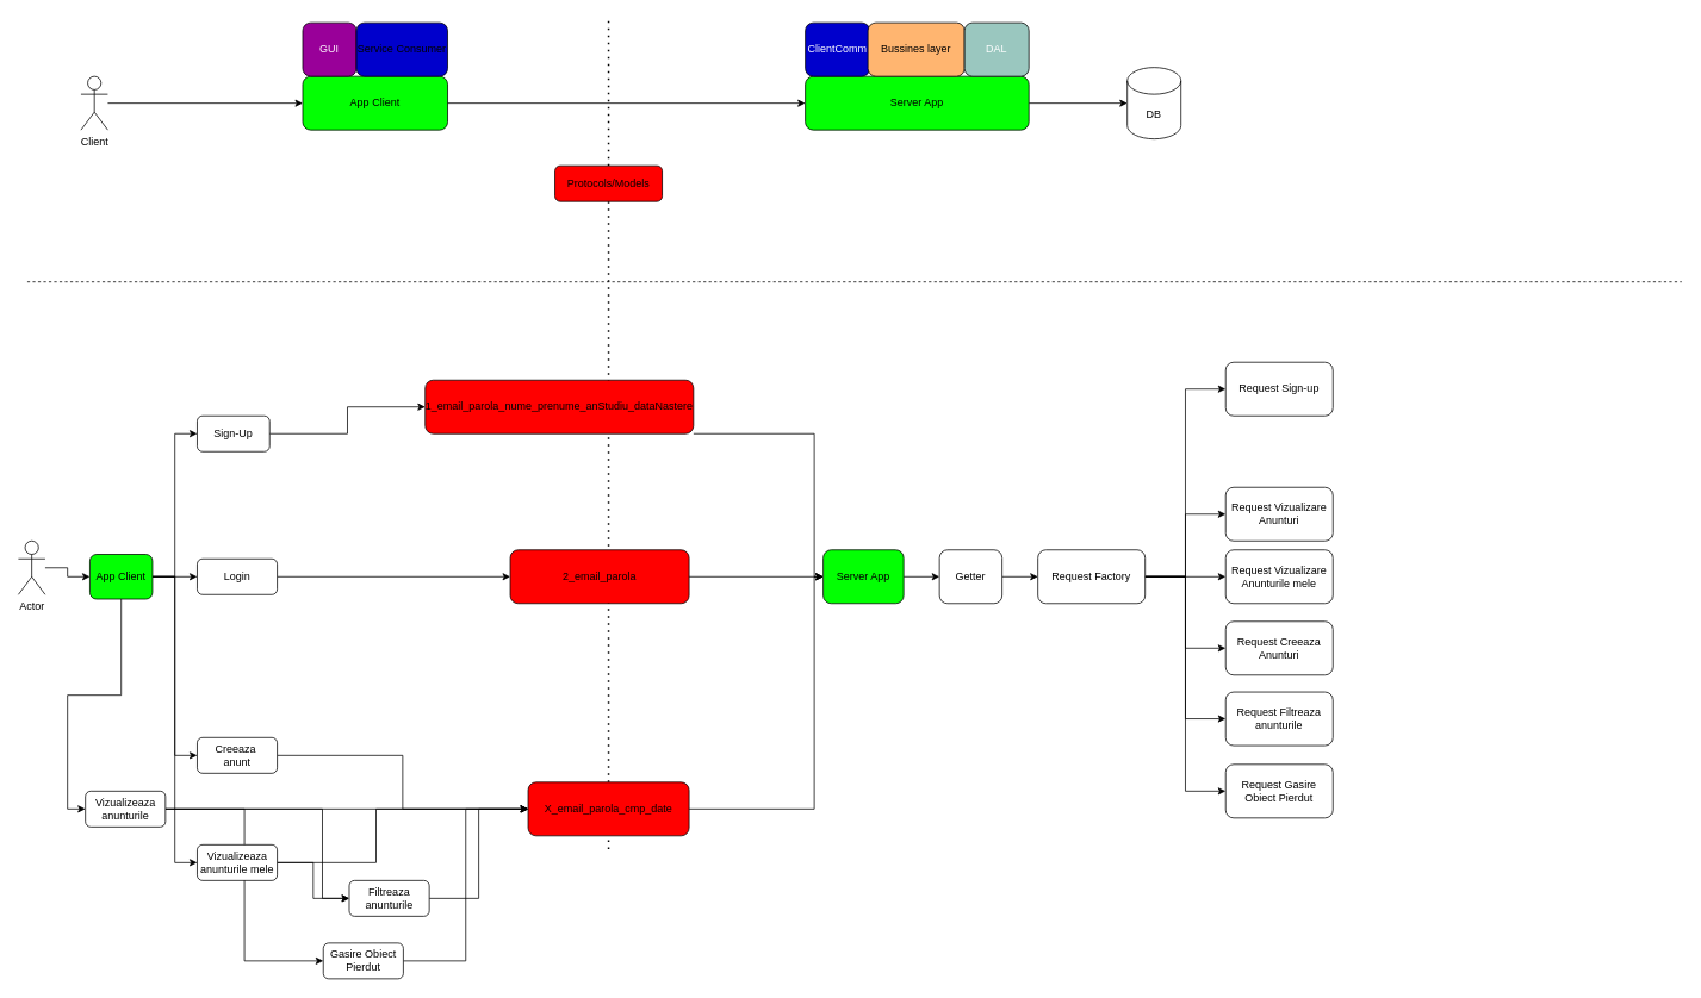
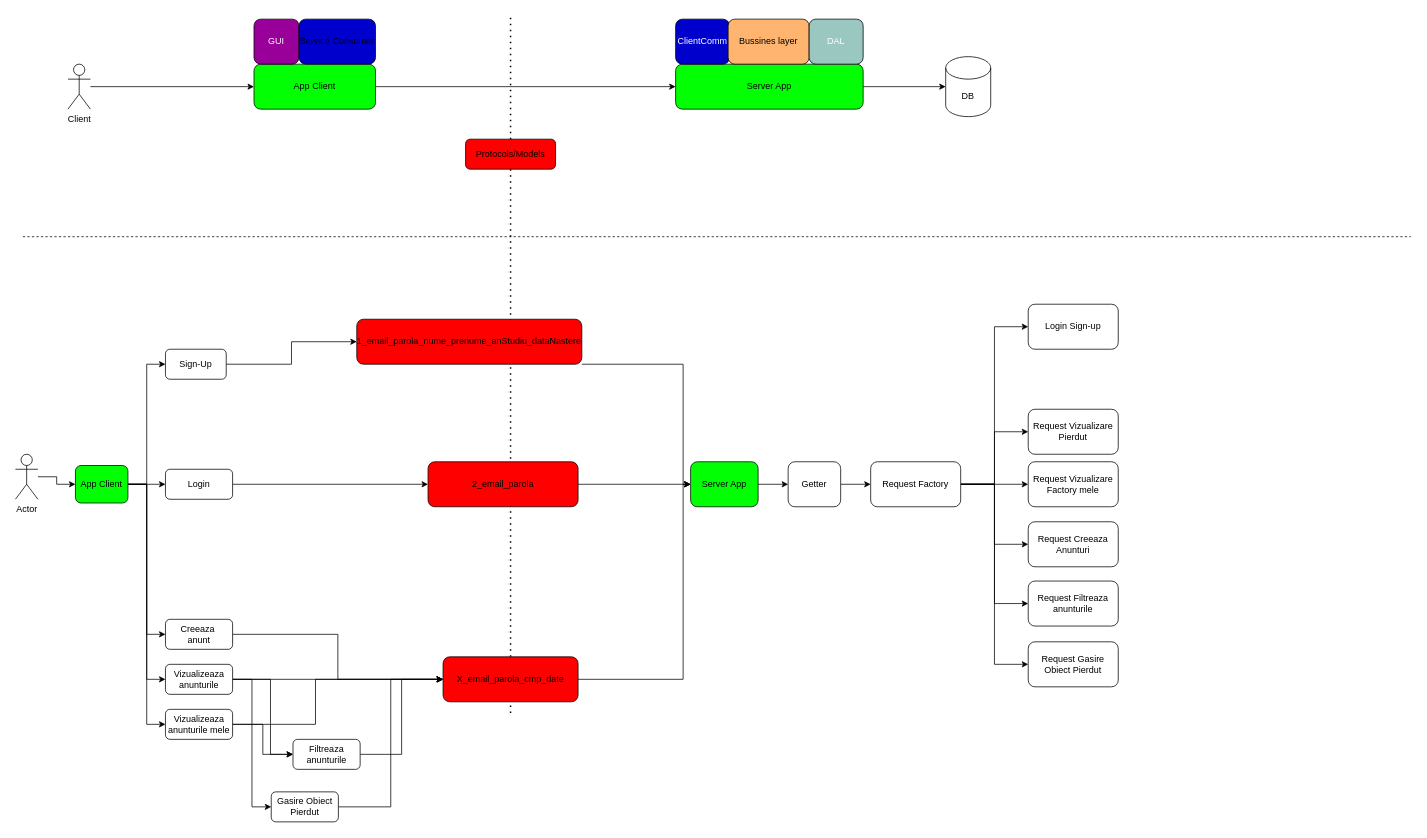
  <mxCell id="0" value="" />
  <mxCell id="1" parent="0" />
  <mxCell id="2" style="edgeStyle=orthogonalEdgeStyle;rounded=0;orthogonalLoop=1;jettySize=auto;html=1;fontColor=#FFFFFF;" parent="1" source="3" target="5" edge="1"><mxGeometry relative="1" as="geometry" /></mxCell>
  <mxCell id="3" value="Client&lt;br&gt;" style="shape=umlActor;verticalLabelPosition=bottom;verticalAlign=top;html=1;outlineConnect=0;" parent="1" vertex="1"><mxGeometry x="90" y="85" width="30" height="60" as="geometry" /></mxCell>
  <mxCell id="4" style="edgeStyle=orthogonalEdgeStyle;rounded=0;orthogonalLoop=1;jettySize=auto;html=1;entryX=0;entryY=0.5;entryDx=0;entryDy=0;fontColor=#FFFFFF;" parent="1" source="5" target="9" edge="1"><mxGeometry relative="1" as="geometry" /></mxCell>
  <mxCell id="5" value="App Client" style="rounded=1;whiteSpace=wrap;html=1;fillColor=#03FF03;" parent="1" vertex="1"><mxGeometry x="338" y="85" width="162" height="60" as="geometry" /></mxCell>
  <mxCell id="6" value="&lt;font color=&quot;#ffffff&quot;&gt;GUI&lt;/font&gt;" style="rounded=1;whiteSpace=wrap;html=1;fillColor=#990099;" parent="1" vertex="1"><mxGeometry x="338" y="25" width="60" height="60" as="geometry" /></mxCell>
  <mxCell id="7" value="Service Consumer" style="rounded=1;whiteSpace=wrap;html=1;fillColor=#0000CC;" parent="1" vertex="1"><mxGeometry x="398" y="25" width="102" height="60" as="geometry" /></mxCell>
  <mxCell id="8" style="edgeStyle=orthogonalEdgeStyle;rounded=0;orthogonalLoop=1;jettySize=auto;html=1;entryX=0;entryY=0.5;entryDx=0;entryDy=0;entryPerimeter=0;fontColor=#000000;" parent="1" source="9" target="13" edge="1"><mxGeometry relative="1" as="geometry" /></mxCell>
  <mxCell id="9" value="Server App" style="rounded=1;whiteSpace=wrap;html=1;fillColor=#03FF03;" parent="1" vertex="1"><mxGeometry x="900" y="85" width="250" height="60" as="geometry" /></mxCell>
  <mxCell id="10" value="&lt;font color=&quot;#ffffff&quot;&gt;ClientComm&lt;/font&gt;" style="rounded=1;whiteSpace=wrap;html=1;fillColor=#0000CC;" parent="1" vertex="1"><mxGeometry x="900" y="25" width="72" height="60" as="geometry" /></mxCell>
  <mxCell id="11" value="&lt;font&gt;Bussines layer&lt;/font&gt;" style="rounded=1;whiteSpace=wrap;html=1;fillColor=#FFB570;strokeColor=#000000;fontColor=#000000;" parent="1" vertex="1"><mxGeometry x="970" y="25" width="108" height="60" as="geometry" /></mxCell>
  <mxCell id="12" value="&lt;font color=&quot;#ffffff&quot;&gt;DAL&lt;/font&gt;" style="rounded=1;whiteSpace=wrap;html=1;fillColor=#9AC7BF;" parent="1" vertex="1"><mxGeometry x="1078" y="25" width="72" height="60" as="geometry" /></mxCell>
  <mxCell id="13" value="DB" style="shape=cylinder3;whiteSpace=wrap;html=1;boundedLbl=1;backgroundOutline=1;size=15;strokeColor=#000000;fontColor=#000000;fillColor=#FFFFFF;" parent="1" vertex="1"><mxGeometry x="1260" y="75" width="60" height="80" as="geometry" /></mxCell>
  <mxCell id="14" value="" style="endArrow=none;dashed=1;html=1;dashPattern=1 3;strokeWidth=2;rounded=0;fontColor=#000000;startArrow=none;" parent="1" source="16" edge="1"><mxGeometry width="50" height="50" relative="1" as="geometry"><mxPoint x="680" y="950" as="sourcePoint" /><mxPoint x="680" y="20" as="targetPoint" /></mxGeometry></mxCell>
  <mxCell id="15" value="" style="endArrow=none;dashed=1;html=1;dashPattern=1 3;strokeWidth=2;rounded=0;fontColor=#000000;startArrow=none;" parent="1" source="63" target="16" edge="1"><mxGeometry width="50" height="50" relative="1" as="geometry"><mxPoint x="680" y="950" as="sourcePoint" /><mxPoint x="680" y="60" as="targetPoint" /></mxGeometry></mxCell>
  <mxCell id="16" value="Protocols/Models" style="rounded=1;whiteSpace=wrap;html=1;strokeColor=#000000;fontColor=#000000;fillColor=#FF0000;" parent="1" vertex="1"><mxGeometry x="620" y="185" width="120" height="40" as="geometry" /></mxCell>
  <mxCell id="17" style="edgeStyle=orthogonalEdgeStyle;rounded=0;orthogonalLoop=1;jettySize=auto;html=1;entryX=0;entryY=0.5;entryDx=0;entryDy=0;" parent="1" source="22" target="24" edge="1"><mxGeometry relative="1" as="geometry" /></mxCell>
  <mxCell id="18" style="edgeStyle=orthogonalEdgeStyle;rounded=0;orthogonalLoop=1;jettySize=auto;html=1;" parent="1" source="22" target="39" edge="1"><mxGeometry relative="1" as="geometry" /></mxCell>
  <mxCell id="19" style="edgeStyle=orthogonalEdgeStyle;rounded=0;orthogonalLoop=1;jettySize=auto;html=1;entryX=0;entryY=0.5;entryDx=0;entryDy=0;strokeColor=#000000;" parent="1" source="22" target="43" edge="1"><mxGeometry relative="1" as="geometry" /></mxCell>
  <mxCell id="20" style="edgeStyle=orthogonalEdgeStyle;rounded=0;orthogonalLoop=1;jettySize=auto;html=1;entryX=0;entryY=0.5;entryDx=0;entryDy=0;strokeColor=#000000;" parent="1" source="22" target="47" edge="1"><mxGeometry relative="1" as="geometry" /></mxCell>
  <mxCell id="21" style="edgeStyle=orthogonalEdgeStyle;rounded=0;orthogonalLoop=1;jettySize=auto;html=1;entryX=0;entryY=0.5;entryDx=0;entryDy=0;strokeColor=#000000;" parent="1" source="22" target="50" edge="1"><mxGeometry relative="1" as="geometry"><Array as="points"><mxPoint x="195" y="645" /><mxPoint x="195" y="965" /></Array></mxGeometry></mxCell>
  <mxCell id="22" value="App Client" style="rounded=1;whiteSpace=wrap;html=1;fillColor=#03FF03;" parent="1" vertex="1"><mxGeometry x="100" y="620" width="70" height="50" as="geometry" /></mxCell>
  <mxCell id="23" style="edgeStyle=orthogonalEdgeStyle;rounded=0;orthogonalLoop=1;jettySize=auto;html=1;entryX=0;entryY=0.5;entryDx=0;entryDy=0;" parent="1" source="24" target="26" edge="1"><mxGeometry relative="1" as="geometry"><mxPoint x="750" y="485" as="targetPoint" /></mxGeometry></mxCell>
  <mxCell id="24" value="Sign-Up" style="rounded=1;whiteSpace=wrap;html=1;fillColor=#FFFFFF;" parent="1" vertex="1"><mxGeometry x="220" y="465" width="81" height="40" as="geometry" /></mxCell>
  <mxCell id="25" style="edgeStyle=orthogonalEdgeStyle;rounded=0;orthogonalLoop=1;jettySize=auto;html=1;entryX=0;entryY=0.5;entryDx=0;entryDy=0;" parent="1" source="26" target="29" edge="1"><mxGeometry relative="1" as="geometry"><Array as="points"><mxPoint x="910" y="485" /><mxPoint x="910" y="645" /></Array></mxGeometry></mxCell>
  <mxCell id="26" value="1_email_parola_nume_prenume_anStudiu_dataNastere" style="rounded=1;whiteSpace=wrap;html=1;fillColor=#FF0000;" parent="1" vertex="1"><mxGeometry x="475" y="425" width="300" height="60" as="geometry" /></mxCell>
  <mxCell id="27" style="edgeStyle=orthogonalEdgeStyle;rounded=0;orthogonalLoop=1;jettySize=auto;html=1;exitX=0.5;exitY=1;exitDx=0;exitDy=0;" parent="1" source="26" target="26" edge="1"><mxGeometry relative="1" as="geometry" /></mxCell>
  <mxCell id="28" value="" style="edgeStyle=orthogonalEdgeStyle;rounded=0;orthogonalLoop=1;jettySize=auto;html=1;" edge="1" parent="1" source="29" target="67"><mxGeometry relative="1" as="geometry" /></mxCell>
  <mxCell id="29" value="Server App" style="rounded=1;whiteSpace=wrap;html=1;fillColor=#03FF03;" parent="1" vertex="1"><mxGeometry x="920" y="615" width="90" height="60" as="geometry" /></mxCell>
  <mxCell id="30" style="edgeStyle=orthogonalEdgeStyle;rounded=0;orthogonalLoop=1;jettySize=auto;html=1;entryX=0;entryY=0.5;entryDx=0;entryDy=0;" parent="1" source="36" target="37" edge="1"><mxGeometry relative="1" as="geometry" /></mxCell>
  <mxCell id="31" style="edgeStyle=orthogonalEdgeStyle;rounded=0;orthogonalLoop=1;jettySize=auto;html=1;entryX=0;entryY=0.5;entryDx=0;entryDy=0;strokeColor=#000000;" parent="1" source="36" target="52" edge="1"><mxGeometry relative="1" as="geometry" /></mxCell>
  <mxCell id="32" style="edgeStyle=orthogonalEdgeStyle;rounded=0;orthogonalLoop=1;jettySize=auto;html=1;entryX=0;entryY=0.5;entryDx=0;entryDy=0;strokeColor=#000000;" parent="1" source="36" target="53" edge="1"><mxGeometry relative="1" as="geometry" /></mxCell>
  <mxCell id="33" style="edgeStyle=orthogonalEdgeStyle;rounded=0;orthogonalLoop=1;jettySize=auto;html=1;entryX=0;entryY=0.5;entryDx=0;entryDy=0;strokeColor=#000000;" parent="1" source="36" target="54" edge="1"><mxGeometry relative="1" as="geometry" /></mxCell>
  <mxCell id="34" style="edgeStyle=orthogonalEdgeStyle;rounded=0;orthogonalLoop=1;jettySize=auto;html=1;entryX=0;entryY=0.5;entryDx=0;entryDy=0;" parent="1" source="36" target="58" edge="1"><mxGeometry relative="1" as="geometry" /></mxCell>
  <mxCell id="35" style="edgeStyle=orthogonalEdgeStyle;rounded=0;orthogonalLoop=1;jettySize=auto;html=1;entryX=0;entryY=0.5;entryDx=0;entryDy=0;" parent="1" source="36" target="61" edge="1"><mxGeometry relative="1" as="geometry" /></mxCell>
  <mxCell id="36" value="Request Factory&lt;br&gt;" style="rounded=1;whiteSpace=wrap;html=1;fillColor=#FFFFFF;" parent="1" vertex="1"><mxGeometry x="1160" y="615" width="120" height="60" as="geometry" /></mxCell>
- <mxCell id="37" value="Request Sign-up&lt;br&gt;" style="rounded=1;whiteSpace=wrap;html=1;fillColor=#FFFFFF;" parent="1" vertex="1"><mxGeometry x="1370" y="405" width="120" height="60" as="geometry" /></mxCell>
+ <mxCell id="37" value="Login Sign-up&lt;br&gt;" style="rounded=1;whiteSpace=wrap;html=1;fillColor=#FFFFFF;" parent="1" vertex="1"><mxGeometry x="1370" y="405" width="120" height="60" as="geometry" /></mxCell>
  <mxCell id="38" style="edgeStyle=orthogonalEdgeStyle;rounded=0;orthogonalLoop=1;jettySize=auto;html=1;entryX=0;entryY=0.5;entryDx=0;entryDy=0;" parent="1" source="39" target="41" edge="1"><mxGeometry relative="1" as="geometry"><mxPoint x="500" y="650" as="targetPoint" /></mxGeometry></mxCell>
  <mxCell id="39" value="Login&lt;br&gt;" style="rounded=1;whiteSpace=wrap;html=1;fillColor=#FFFFFF;" parent="1" vertex="1"><mxGeometry x="220" y="625" width="89.5" height="40" as="geometry" /></mxCell>
  <mxCell id="40" style="edgeStyle=orthogonalEdgeStyle;rounded=0;orthogonalLoop=1;jettySize=auto;html=1;entryX=0;entryY=0.5;entryDx=0;entryDy=0;" parent="1" source="41" target="29" edge="1"><mxGeometry relative="1" as="geometry" /></mxCell>
  <mxCell id="41" value="2_email_parola" style="rounded=1;whiteSpace=wrap;html=1;fillColor=#FF0000;" parent="1" vertex="1"><mxGeometry x="570" y="615" width="200" height="60" as="geometry" /></mxCell>
  <mxCell id="42" style="edgeStyle=orthogonalEdgeStyle;rounded=0;orthogonalLoop=1;jettySize=auto;html=1;entryX=0;entryY=0.5;entryDx=0;entryDy=0;strokeColor=#000000;" parent="1" source="43" target="63" edge="1"><mxGeometry relative="1" as="geometry" /></mxCell>
  <mxCell id="43" value="Creeaza&amp;nbsp;&lt;br&gt;anunt" style="rounded=1;whiteSpace=wrap;html=1;fillColor=#FFFFFF;" parent="1" vertex="1"><mxGeometry x="220" y="825" width="89.5" height="40" as="geometry" /></mxCell>
  <mxCell id="44" style="edgeStyle=orthogonalEdgeStyle;rounded=0;orthogonalLoop=1;jettySize=auto;html=1;entryX=0;entryY=0.5;entryDx=0;entryDy=0;strokeColor=#000000;" parent="1" source="47" target="63" edge="1"><mxGeometry relative="1" as="geometry" /></mxCell>
  <mxCell id="45" style="edgeStyle=orthogonalEdgeStyle;rounded=0;orthogonalLoop=1;jettySize=auto;html=1;entryX=0;entryY=0.5;entryDx=0;entryDy=0;" parent="1" source="47" target="57" edge="1"><mxGeometry relative="1" as="geometry"><Array as="points"><mxPoint x="360" y="905" /><mxPoint x="360" y="1005" /></Array></mxGeometry></mxCell>
  <mxCell id="46" style="edgeStyle=orthogonalEdgeStyle;rounded=0;orthogonalLoop=1;jettySize=auto;html=1;entryX=0;entryY=0.5;entryDx=0;entryDy=0;" parent="1" source="47" target="60" edge="1"><mxGeometry relative="1" as="geometry" /></mxCell>
- <mxCell id="47" value="Vizualizeaza anunturile" style="rounded=1;whiteSpace=wrap;html=1;fillColor=#FFFFFF;" parent="1" vertex="1"><mxGeometry x="95" y="885" width="89.5" height="40" as="geometry" /></mxCell>
+ <mxCell id="47" value="Vizualizeaza anunturile" style="rounded=1;whiteSpace=wrap;html=1;fillColor=#FFFFFF;" parent="1" vertex="1"><mxGeometry x="220" y="885" width="89.5" height="40" as="geometry" /></mxCell>
  <mxCell id="48" style="edgeStyle=orthogonalEdgeStyle;rounded=0;orthogonalLoop=1;jettySize=auto;html=1;entryX=0;entryY=0.5;entryDx=0;entryDy=0;strokeColor=#000000;" parent="1" source="50" target="63" edge="1"><mxGeometry relative="1" as="geometry"><Array as="points"><mxPoint x="420" y="965" /><mxPoint x="420" y="905" /></Array></mxGeometry></mxCell>
  <mxCell id="49" style="edgeStyle=orthogonalEdgeStyle;rounded=0;orthogonalLoop=1;jettySize=auto;html=1;entryX=0;entryY=0.5;entryDx=0;entryDy=0;" parent="1" source="50" target="57" edge="1"><mxGeometry relative="1" as="geometry"><mxPoint x="390" y="1085" as="targetPoint" /></mxGeometry></mxCell>
  <mxCell id="50" value="Vizualizeaza anunturile mele" style="rounded=1;whiteSpace=wrap;html=1;fillColor=#FFFFFF;" parent="1" vertex="1"><mxGeometry x="220" y="945" width="89.5" height="40" as="geometry" /></mxCell>
  <mxCell id="51" style="edgeStyle=orthogonalEdgeStyle;rounded=0;orthogonalLoop=1;jettySize=auto;html=1;entryX=0;entryY=0.5;entryDx=0;entryDy=0;strokeColor=#000000;" parent="1" source="63" target="29" edge="1"><mxGeometry relative="1" as="geometry"><Array as="points"><mxPoint x="910" y="905" /><mxPoint x="910" y="645" /></Array></mxGeometry></mxCell>
- <mxCell id="52" value="Request Vizualizare Anunturi" style="rounded=1;whiteSpace=wrap;html=1;fillColor=#FFFFFF;" parent="1" vertex="1"><mxGeometry x="1370" y="545" width="120" height="60" as="geometry" /></mxCell>
- <mxCell id="53" value="Request Vizualizare Anunturile mele" style="rounded=1;whiteSpace=wrap;html=1;fillColor=#FFFFFF;" parent="1" vertex="1"><mxGeometry x="1370" y="615" width="120" height="60" as="geometry" /></mxCell>
+ <mxCell id="52" value="Request Vizualizare Pierdut" style="rounded=1;whiteSpace=wrap;html=1;fillColor=#FFFFFF;" parent="1" vertex="1"><mxGeometry x="1370" y="545" width="120" height="60" as="geometry" /></mxCell>
+ <mxCell id="53" value="Request Vizualizare Factory mele" style="rounded=1;whiteSpace=wrap;html=1;fillColor=#FFFFFF;" parent="1" vertex="1"><mxGeometry x="1370" y="615" width="120" height="60" as="geometry" /></mxCell>
  <mxCell id="54" value="Request Creeaza Anunturi" style="rounded=1;whiteSpace=wrap;html=1;fillColor=#FFFFFF;" parent="1" vertex="1"><mxGeometry x="1370" y="695" width="120" height="60" as="geometry" /></mxCell>
  <mxCell id="55" value="" style="endArrow=none;dashed=1;html=1;rounded=0;strokeColor=#000000;" parent="1" edge="1"><mxGeometry width="50" height="50" relative="1" as="geometry"><mxPoint x="30" y="315" as="sourcePoint" /><mxPoint x="1880" y="315" as="targetPoint" /></mxGeometry></mxCell>
  <mxCell id="56" style="edgeStyle=orthogonalEdgeStyle;rounded=0;orthogonalLoop=1;jettySize=auto;html=1;entryX=0;entryY=0.5;entryDx=0;entryDy=0;" parent="1" source="57" target="63" edge="1"><mxGeometry relative="1" as="geometry" /></mxCell>
  <mxCell id="57" value="Filtreaza anunturile" style="rounded=1;whiteSpace=wrap;html=1;fillColor=#FFFFFF;" parent="1" vertex="1"><mxGeometry x="390" y="985" width="89.5" height="40" as="geometry" /></mxCell>
  <mxCell id="58" value="Request Filtreaza anunturile" style="rounded=1;whiteSpace=wrap;html=1;fillColor=#FFFFFF;" parent="1" vertex="1"><mxGeometry x="1370" y="774" width="120" height="60" as="geometry" /></mxCell>
  <mxCell id="59" style="edgeStyle=orthogonalEdgeStyle;rounded=0;orthogonalLoop=1;jettySize=auto;html=1;entryX=0;entryY=0.5;entryDx=0;entryDy=0;" parent="1" source="60" target="63" edge="1"><mxGeometry relative="1" as="geometry" /></mxCell>
  <mxCell id="60" value="Gasire Obiect Pierdut" style="rounded=1;whiteSpace=wrap;html=1;fillColor=#FFFFFF;" parent="1" vertex="1"><mxGeometry x="361" y="1055" width="89.5" height="40" as="geometry" /></mxCell>
  <mxCell id="61" value="Request Gasire Obiect Pierdut" style="rounded=1;whiteSpace=wrap;html=1;fillColor=#FFFFFF;" parent="1" vertex="1"><mxGeometry x="1370" y="855" width="120" height="60" as="geometry" /></mxCell>
  <mxCell id="62" value="" style="endArrow=none;dashed=1;html=1;dashPattern=1 3;strokeWidth=2;rounded=0;fontColor=#000000;" parent="1" target="63" edge="1"><mxGeometry width="50" height="50" relative="1" as="geometry"><mxPoint x="680" y="950" as="sourcePoint" /><mxPoint x="680" y="225" as="targetPoint" /></mxGeometry></mxCell>
  <mxCell id="63" value="X_email_parola_cmp_date" style="rounded=1;whiteSpace=wrap;html=1;fillColor=#FF0000;" parent="1" vertex="1"><mxGeometry x="590" y="875" width="180" height="60" as="geometry" /></mxCell>
  <mxCell id="64" style="edgeStyle=orthogonalEdgeStyle;rounded=0;orthogonalLoop=1;jettySize=auto;html=1;entryX=0;entryY=0.5;entryDx=0;entryDy=0;" parent="1" source="65" target="22" edge="1"><mxGeometry relative="1" as="geometry" /></mxCell>
  <mxCell id="65" value="Actor" style="shape=umlActor;verticalLabelPosition=bottom;verticalAlign=top;html=1;outlineConnect=0;" parent="1" vertex="1"><mxGeometry y="605" width="30" height="60" as="geometry" x="20" /></mxCell>
  <mxCell id="66" value="" style="edgeStyle=orthogonalEdgeStyle;rounded=0;orthogonalLoop=1;jettySize=auto;html=1;" edge="1" parent="1" source="67" target="36"><mxGeometry relative="1" as="geometry" /></mxCell>
  <mxCell id="67" value="Getter" style="rounded=1;whiteSpace=wrap;html=1;fillColor=#FFFFFF;" vertex="1" parent="1"><mxGeometry x="1050" y="615" width="70" height="60" as="geometry" /></mxCell>
